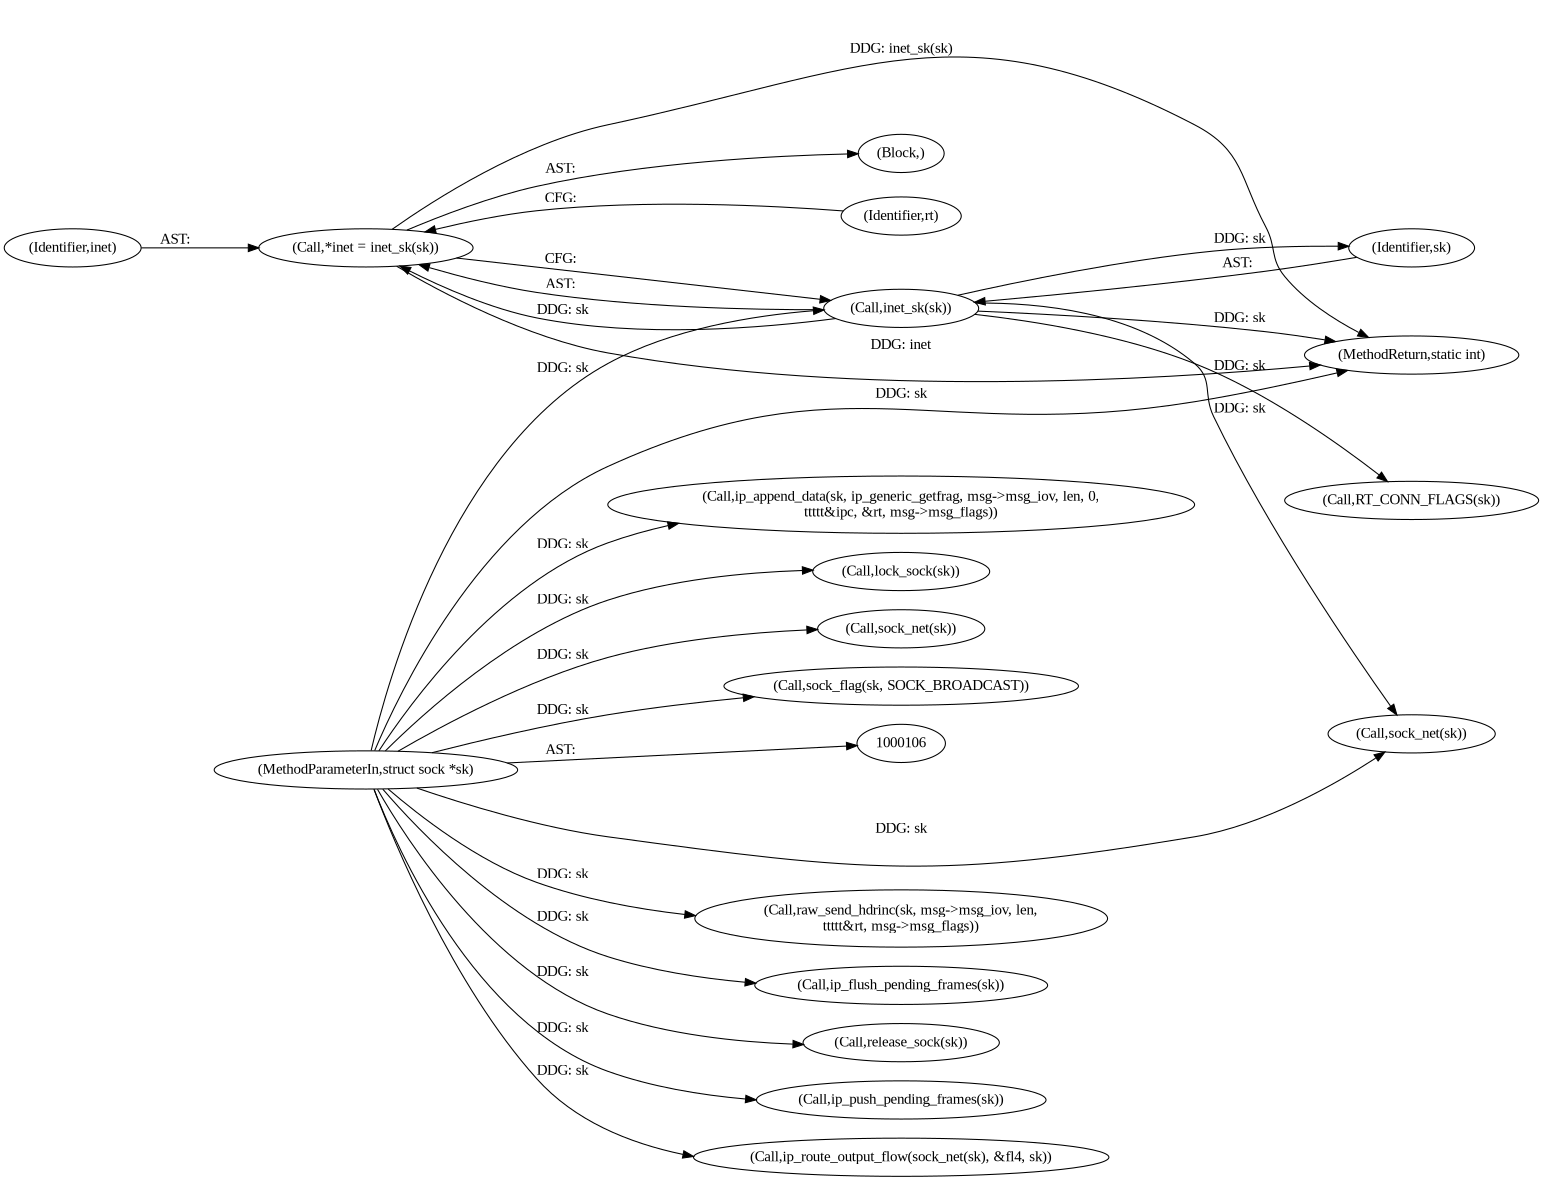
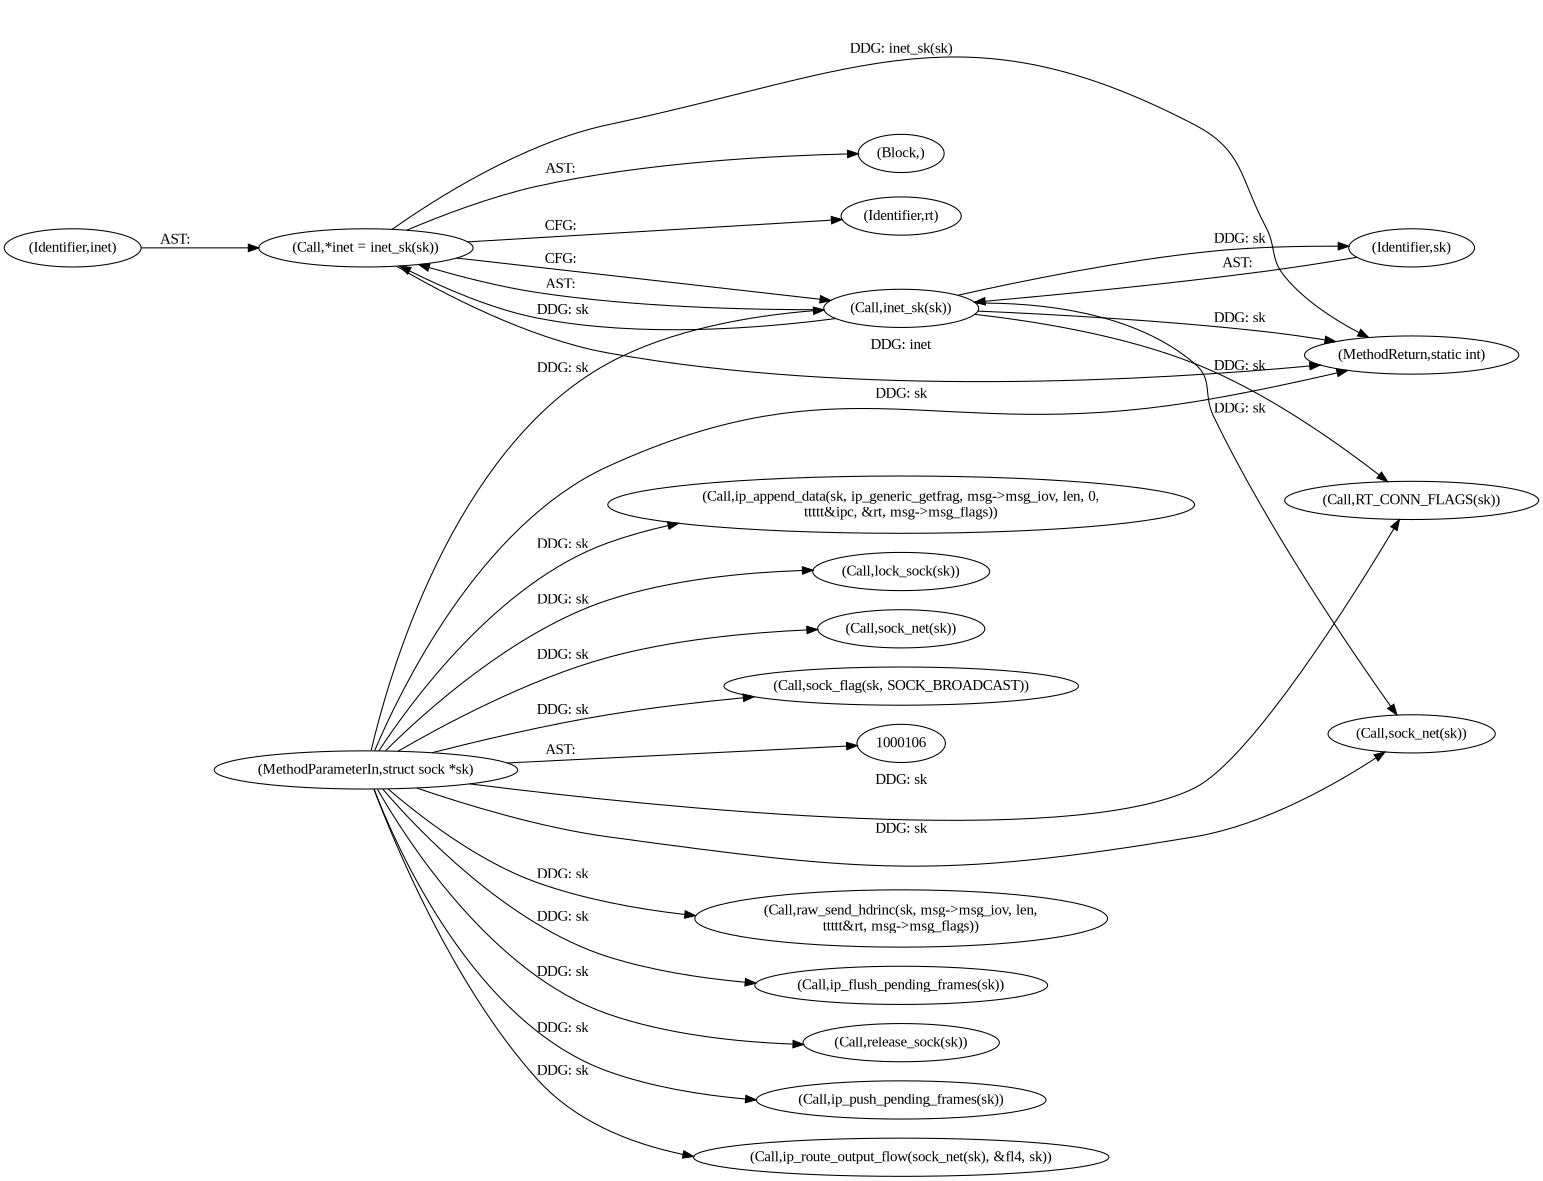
  digraph {
    fontname="Liberation Serif"
    rankdir=LR
    node [fontname="Liberation Serif"]
    edge [fontname="Liberation Serif"]
    n1 [label="(Call,*inet = inet_sk(sk))"]
    n2 [label="(Call,inet_sk(sk))"]
    n3 [label="(Block,)"]
    n4 [label="(MethodReturn,static int)"]
    n5 [label="(Identifier,sk)"]
    n6 [label="(Call,RT_CONN_FLAGS(sk))"]
    n7 [label="(Call,sock_net(sk))"]
    n8 [label="(MethodParameterIn,struct sock *sk)"]
    n9 [label="(Call,raw_send_hdrinc(sk, msg->msg_iov, len,\n\t\t\t\t\t&rt, msg->msg_flags))"]
    n10 [label="(Call,ip_flush_pending_frames(sk))"]
    n11 [label="(Call,release_sock(sk))"]
    n12 [label="(Call,ip_push_pending_frames(sk))"]
    n13 [label="(Call,ip_route_output_flow(sock_net(sk), &fl4, sk))"]
    n14 [label="(Call,ip_append_data(sk, ip_generic_getfrag, msg->msg_iov, len, 0,\n\t\t\t\t\t&ipc, &rt, msg->msg_flags))"]
    n15 [label="(Call,lock_sock(sk))"]
    n16 [label="(Call,sock_net(sk))"]
    n17 [label="(Call,sock_flag(sk, SOCK_BROADCAST))"]
    1000106
    n19 [label="(Identifier,inet)"]
    n20 [label="(Identifier,rt)"]
    n1 -> n2 [label="CFG: "]
    n1 -> n3 [label="AST: "]
    n1 -> n4 [label="DDG: inet"]
    n1 -> n4 [label="DDG: inet_sk(sk)"]
    n2 -> n1 [label="AST: "]
    n2 -> n1 [label="DDG: sk"]
    n2 -> n4 [label="DDG: sk"]
    n2 -> n5 [label="DDG: sk"]
    n2 -> n6 [label="DDG: sk"]
    n2 -> n7 [label="DDG: sk"]
    n5 -> n2 [label="AST: "]
    n8 -> n2 [label="DDG: sk"]
    n8 -> n4 [label="DDG: sk"]
+   n8 -> n6 [label="DDG: sk"]
    n8 -> n7 [label="DDG: sk"]
    n8 -> n9 [label="DDG: sk"]
    n8 -> n10 [label="DDG: sk"]
    n8 -> n11 [label="DDG: sk"]
    n8 -> n12 [label="DDG: sk"]
    n8 -> n13 [label="DDG: sk"]
    n8 -> n14 [label="DDG: sk"]
    n8 -> n15 [label="DDG: sk"]
    n8 -> n16 [label="DDG: sk"]
    n8 -> n17 [label="DDG: sk"]
    n8 -> 1000106 [label="AST: "]
    n19 -> n1 [label="AST: "]
-   n20 -> n1 [label="CFG: "]
+   n1 -> n20 [label="CFG: "]
  }
